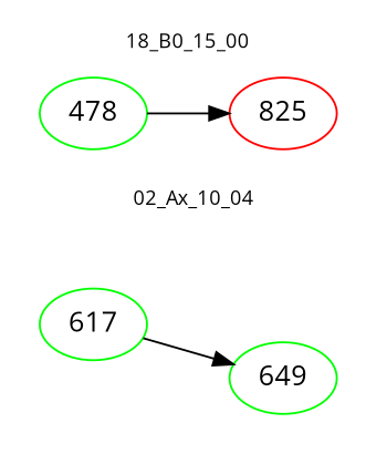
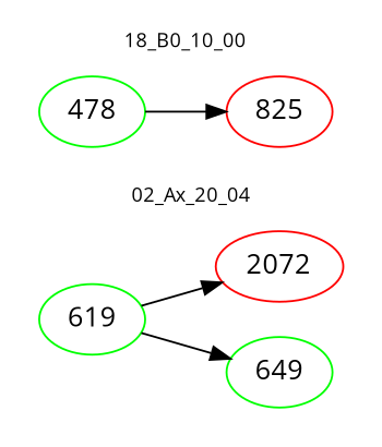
  digraph {
    fontname="Open Sans"
    rankdir=LR
    node [color=green fontname="Open Sans"]
    edge [color=black fontname="Open Sans"]
-   n1 [label=617]
+   n1 [label=619]
    n2 [label=649]
+   n3 [color=red label=2072]
    n4 [label=478]
    n5 [color=red label=825]
    subgraph cluster_1 {
      color=white
      fontsize=10
-     label="02_Ax_10_04"
+     label="02_Ax_20_04"
      n1
      n2
+     n3
    }
    subgraph cluster_2 {
      color=white
      fontsize=10
-     label="18_B0_15_00"
+     label="18_B0_10_00"
      n4
      n5
    }
    n1 -> n2
+   n1 -> n3
    n4 -> n5
  }
